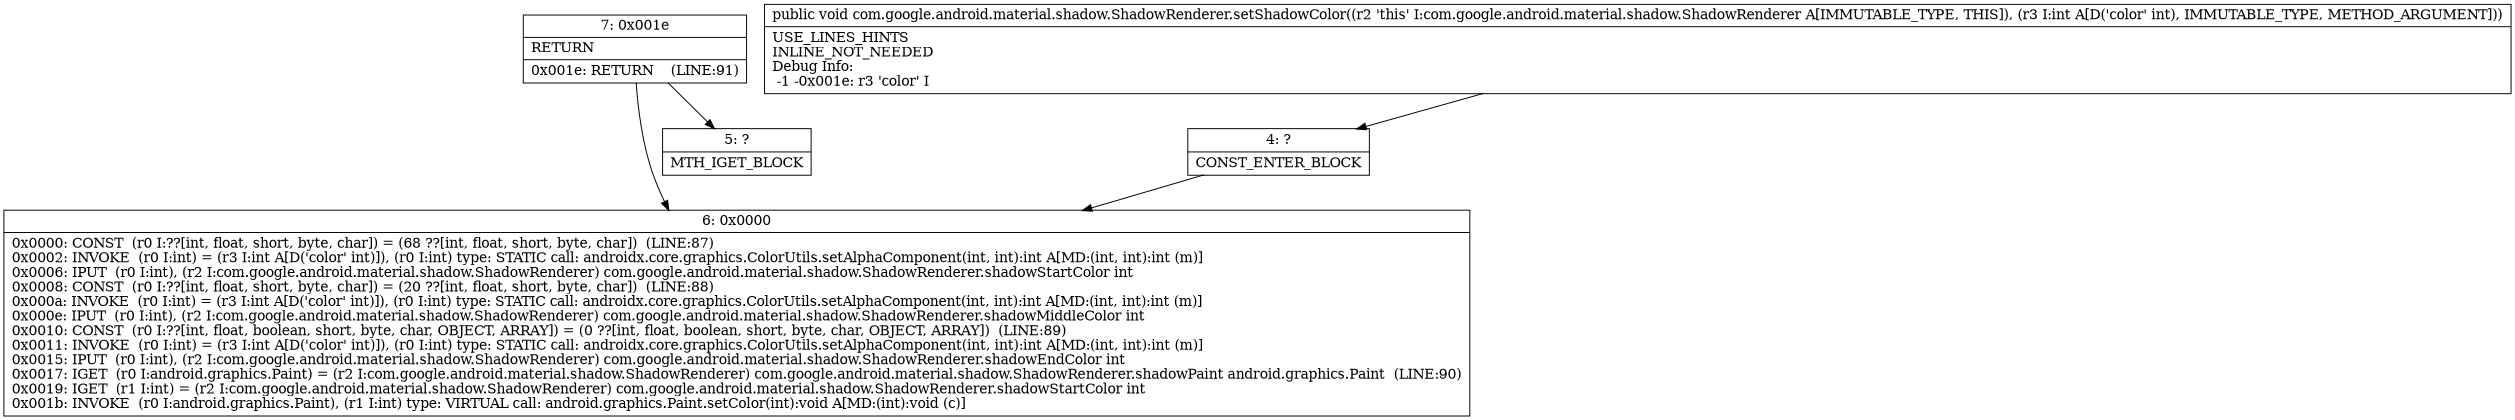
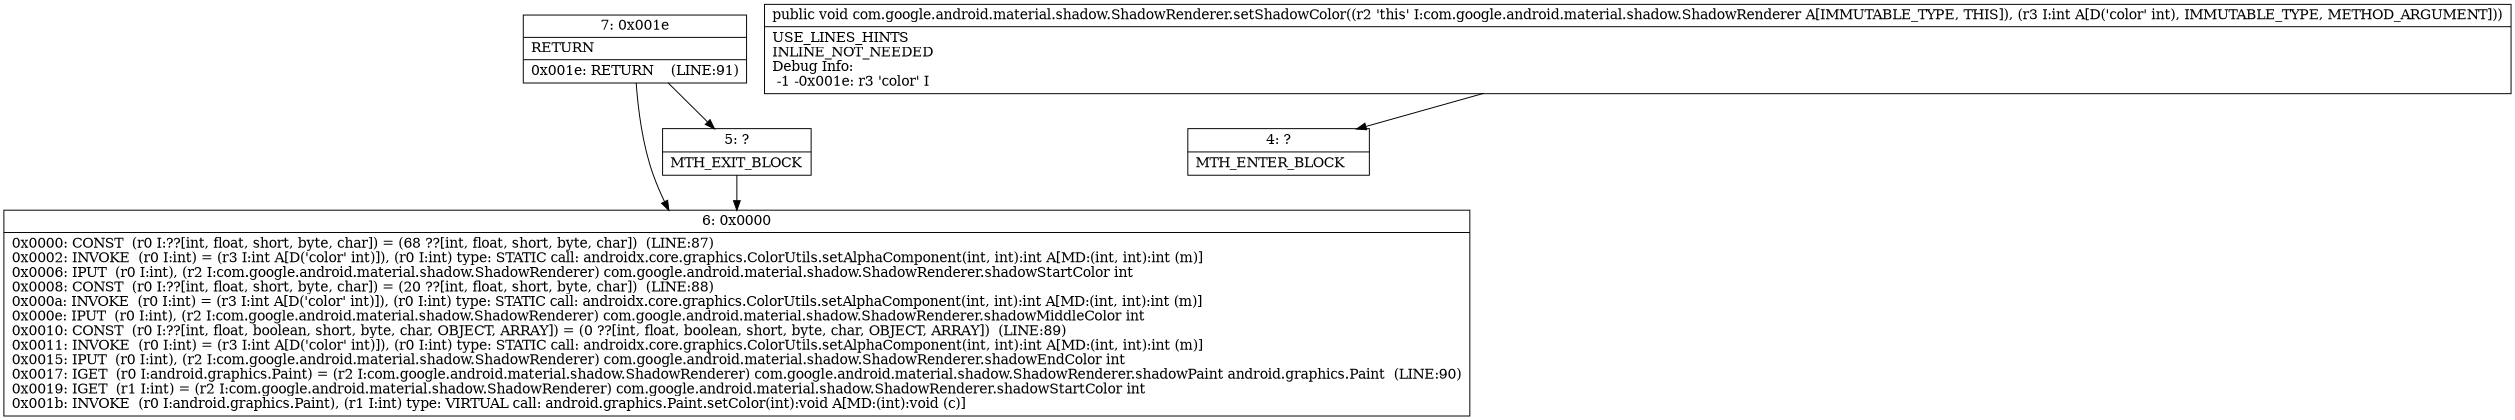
  digraph {
    node [shape=record]
-   n1 [label="{4\:\ ?|CONST_ENTER_BLOCK\l}"]
+   n1 [label="{4\:\ ?|MTH_ENTER_BLOCK\l}"]
    n2 [label="{6\:\ 0x0000|0x0000: CONST  (r0 I:??[int, float, short, byte, char]) = (68 ??[int, float, short, byte, char])  (LINE:87)\l0x0002: INVOKE  (r0 I:int) = (r3 I:int A[D('color' int)]), (r0 I:int) type: STATIC call: androidx.core.graphics.ColorUtils.setAlphaComponent(int, int):int A[MD:(int, int):int (m)]\l0x0006: IPUT  (r0 I:int), (r2 I:com.google.android.material.shadow.ShadowRenderer) com.google.android.material.shadow.ShadowRenderer.shadowStartColor int \l0x0008: CONST  (r0 I:??[int, float, short, byte, char]) = (20 ??[int, float, short, byte, char])  (LINE:88)\l0x000a: INVOKE  (r0 I:int) = (r3 I:int A[D('color' int)]), (r0 I:int) type: STATIC call: androidx.core.graphics.ColorUtils.setAlphaComponent(int, int):int A[MD:(int, int):int (m)]\l0x000e: IPUT  (r0 I:int), (r2 I:com.google.android.material.shadow.ShadowRenderer) com.google.android.material.shadow.ShadowRenderer.shadowMiddleColor int \l0x0010: CONST  (r0 I:??[int, float, boolean, short, byte, char, OBJECT, ARRAY]) = (0 ??[int, float, boolean, short, byte, char, OBJECT, ARRAY])  (LINE:89)\l0x0011: INVOKE  (r0 I:int) = (r3 I:int A[D('color' int)]), (r0 I:int) type: STATIC call: androidx.core.graphics.ColorUtils.setAlphaComponent(int, int):int A[MD:(int, int):int (m)]\l0x0015: IPUT  (r0 I:int), (r2 I:com.google.android.material.shadow.ShadowRenderer) com.google.android.material.shadow.ShadowRenderer.shadowEndColor int \l0x0017: IGET  (r0 I:android.graphics.Paint) = (r2 I:com.google.android.material.shadow.ShadowRenderer) com.google.android.material.shadow.ShadowRenderer.shadowPaint android.graphics.Paint  (LINE:90)\l0x0019: IGET  (r1 I:int) = (r2 I:com.google.android.material.shadow.ShadowRenderer) com.google.android.material.shadow.ShadowRenderer.shadowStartColor int \l0x001b: INVOKE  (r0 I:android.graphics.Paint), (r1 I:int) type: VIRTUAL call: android.graphics.Paint.setColor(int):void A[MD:(int):void (c)]\l}"]
    n3 [label="{7\:\ 0x001e|RETURN\l|0x001e: RETURN    (LINE:91)\l}"]
-   n4 [label="{5\:\ ?|MTH_IGET_BLOCK\l}"]
+   n4 [label="{5\:\ ?|MTH_EXIT_BLOCK\l}"]
    n5 [label="{public void com.google.android.material.shadow.ShadowRenderer.setShadowColor((r2 'this' I:com.google.android.material.shadow.ShadowRenderer A[IMMUTABLE_TYPE, THIS]), (r3 I:int A[D('color' int), IMMUTABLE_TYPE, METHOD_ARGUMENT]))  | USE_LINES_HINTS\lINLINE_NOT_NEEDED\lDebug Info:\l  \-1 \-0x001e: r3 'color' I\l}"]
-   n1 -> n2
+   n4 -> n2
    n3 -> n2
    n3 -> n4
    n5 -> n1
  }
